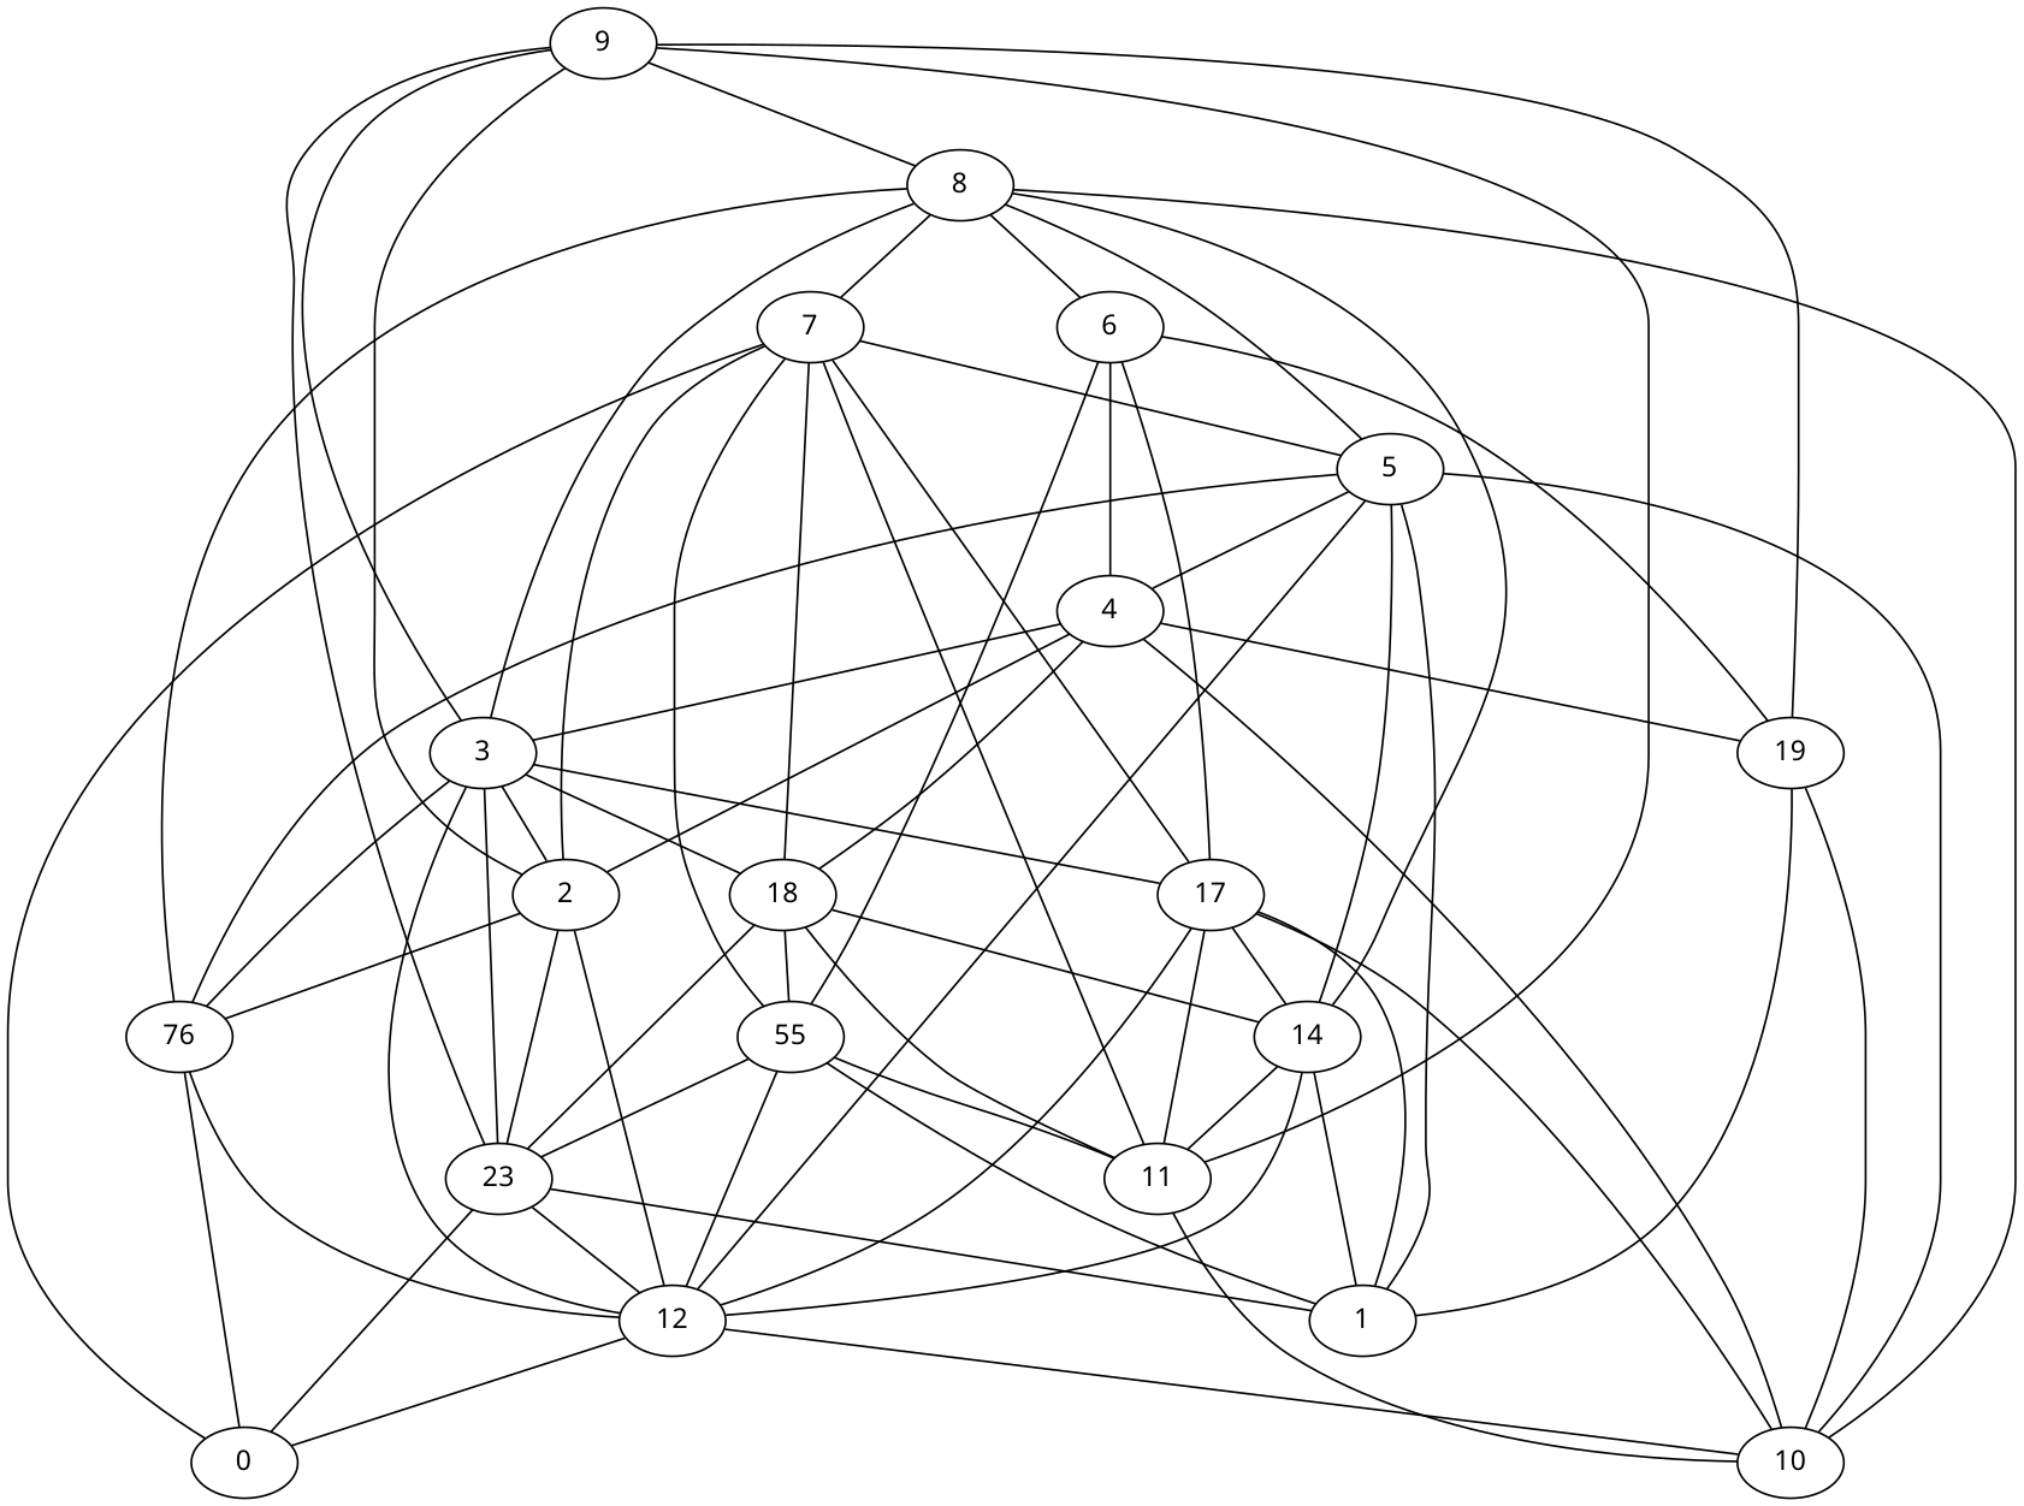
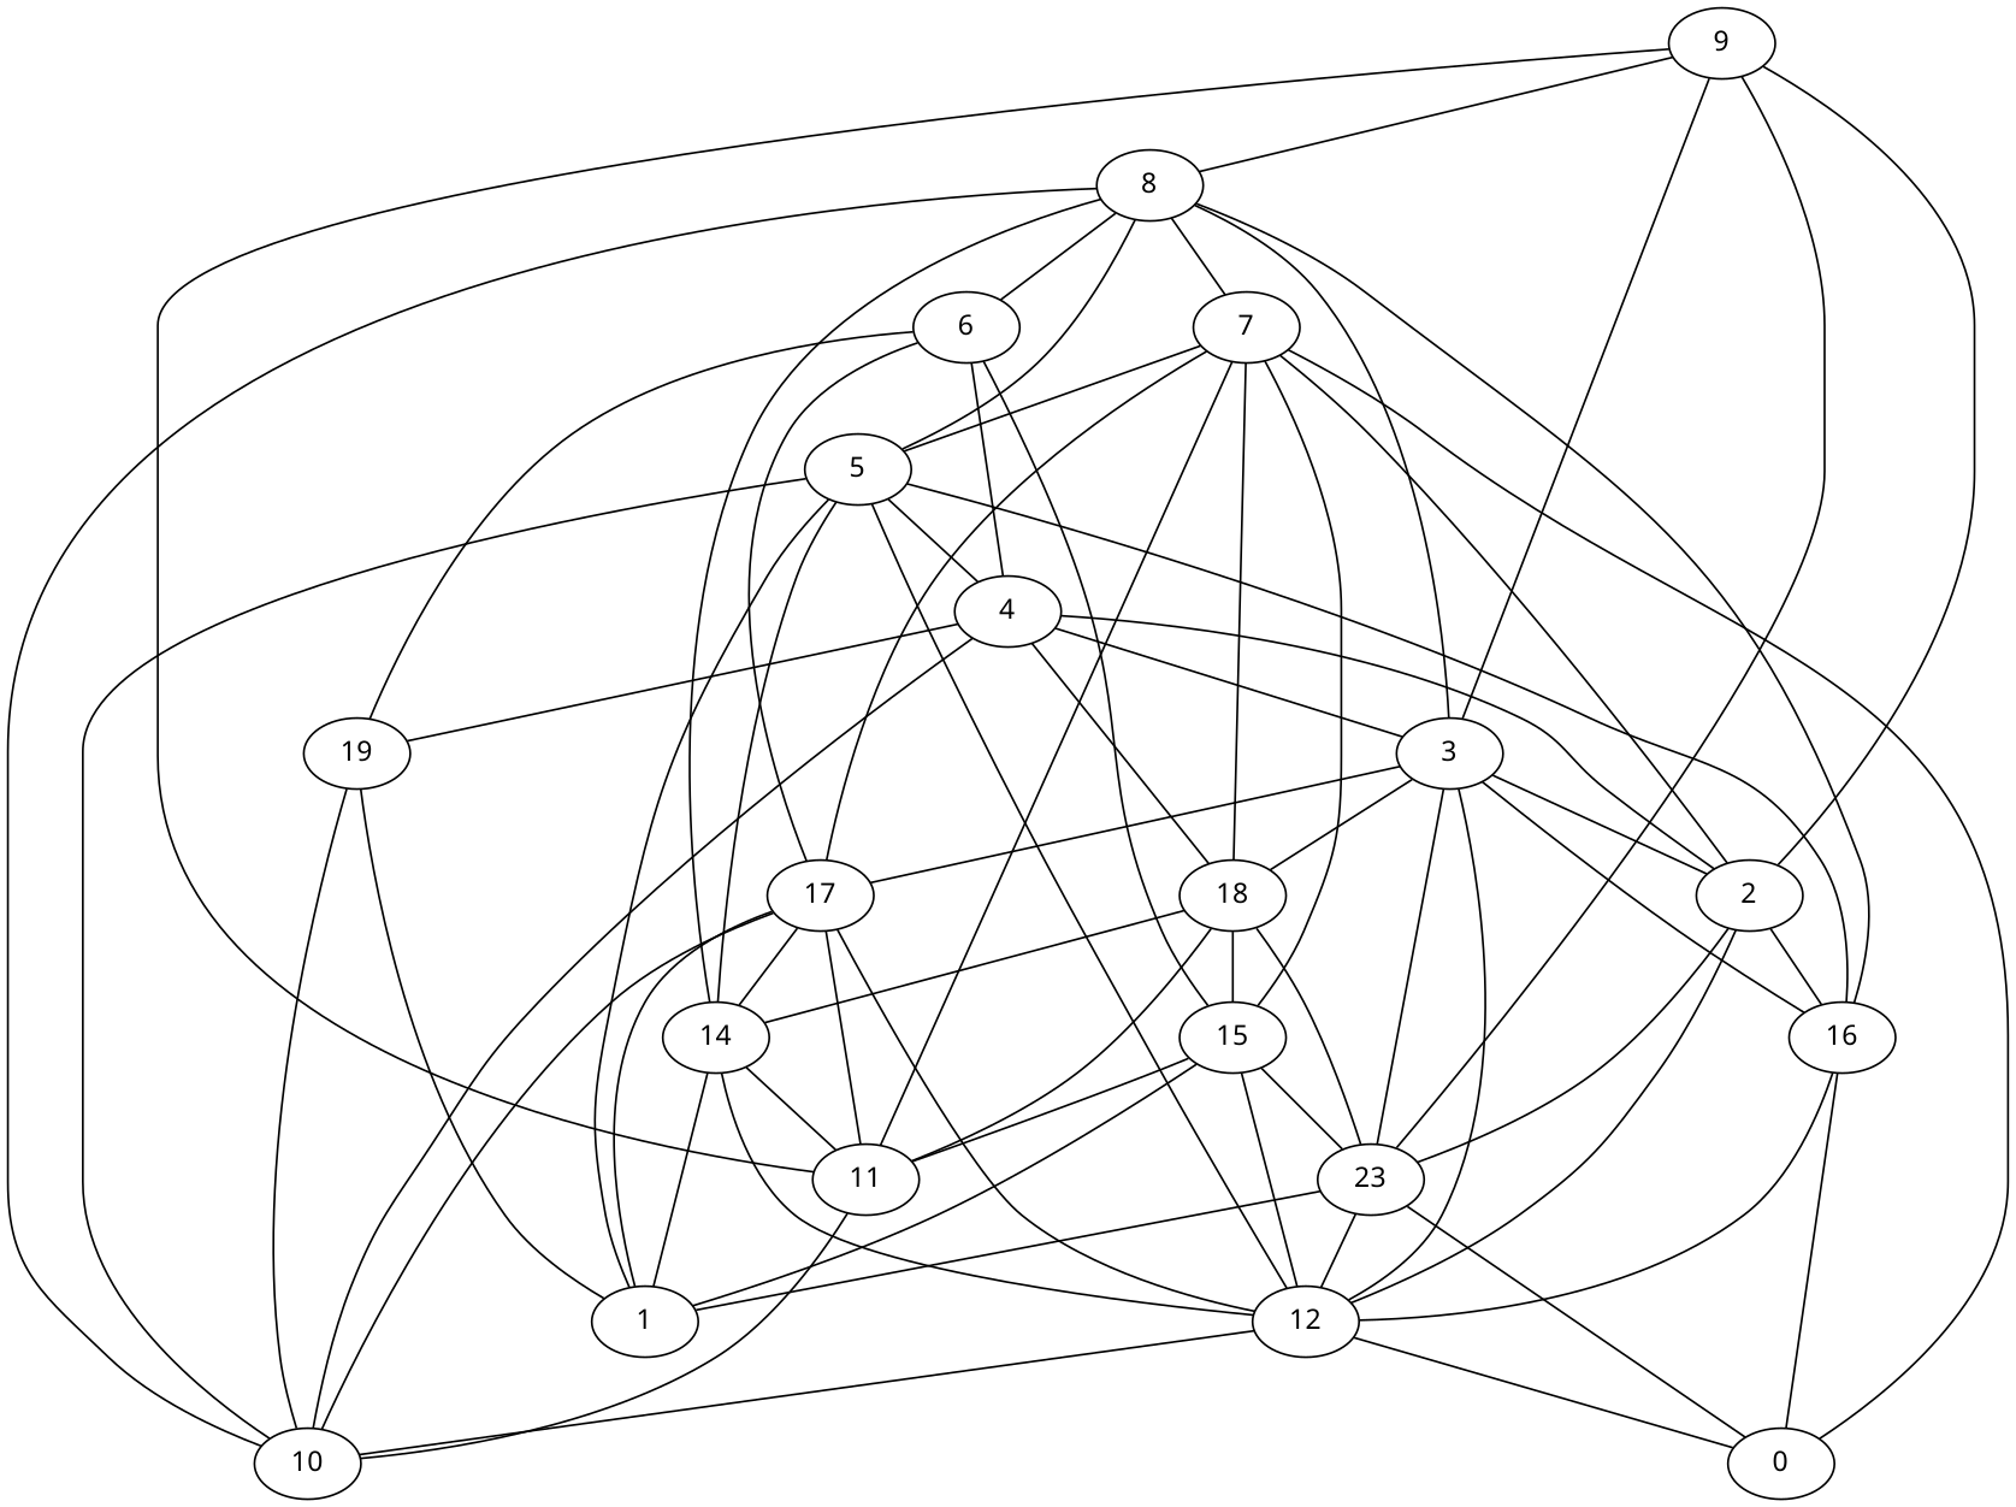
  digraph {
    fontname="Noto Sans"
    node [fontname="Noto Sans"]
    edge [color=black dir=none fontname="Noto Sans"]
    6
    19
-   15 [label=55]
+   15
    4
    17
    1
    10
    n8 [label=23]
    11
    12
    5
-   16 [label=76]
+   16
    14
    0
    18
    3
    2
    9
    8
    7
    subgraph sub_1 {
      6
      19
      15
      4
      17
      1
      10
      n8
      11
      12
      5
      16
      14
      0
      18
      3
      2
      9
      8
      7
    }
    6 -> 19
    6 -> 15
    6 -> 4
    6 -> 17
    19 -> 1
    19 -> 10
    15 -> 1
    15 -> n8
    15 -> 11
    15 -> 12
    4 -> 19
    4 -> 10
    4 -> 18
    4 -> 3
    4 -> 2
    17 -> 1
    17 -> 10
    17 -> 11
    17 -> 12
    17 -> 14
    n8 -> 1
    n8 -> 12
    n8 -> 0
    11 -> 10
    12 -> 10
    12 -> 0
    5 -> 4
    5 -> 1
    5 -> 10
    5 -> 12
    5 -> 16
    5 -> 14
    16 -> 12
    16 -> 0
    14 -> 1
    14 -> 11
    14 -> 12
    18 -> 15
    18 -> n8
    18 -> 11
    18 -> 14
    3 -> 17
    3 -> n8
    3 -> 12
    3 -> 16
    3 -> 18
    3 -> 2
    2 -> n8
    2 -> 12
    2 -> 16
-   9 -> 19
    9 -> n8
    9 -> 11
    9 -> 3
    9 -> 2
    9 -> 8
    8 -> 6
    8 -> 10
    8 -> 5
    8 -> 16
    8 -> 14
    8 -> 3
    8 -> 7
    7 -> 15
    7 -> 17
    7 -> 11
    7 -> 5
    7 -> 0
    7 -> 18
    7 -> 2
  }
